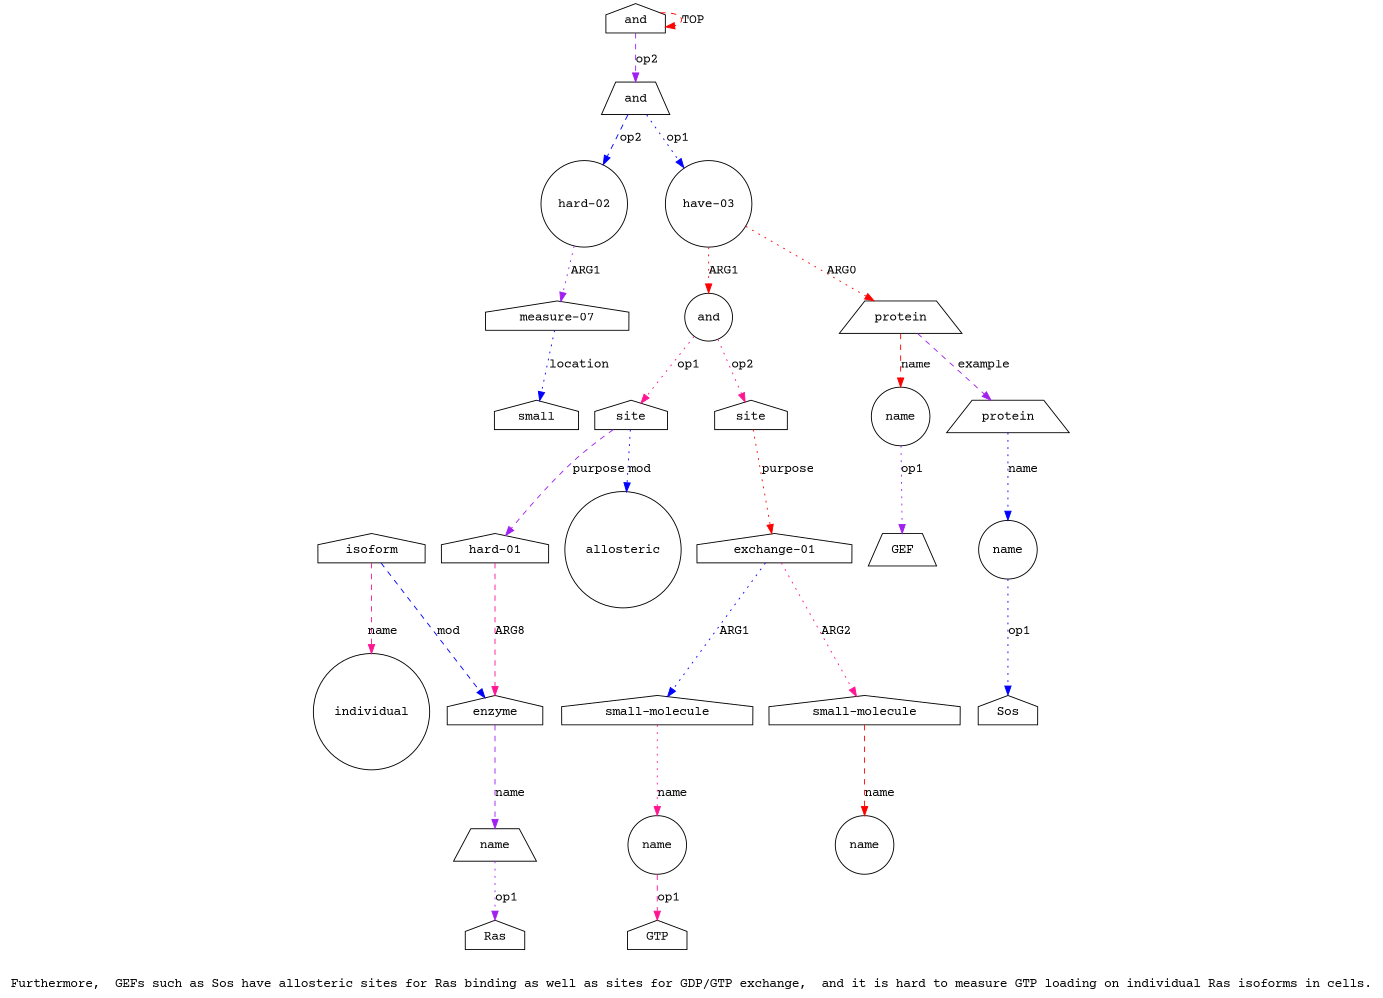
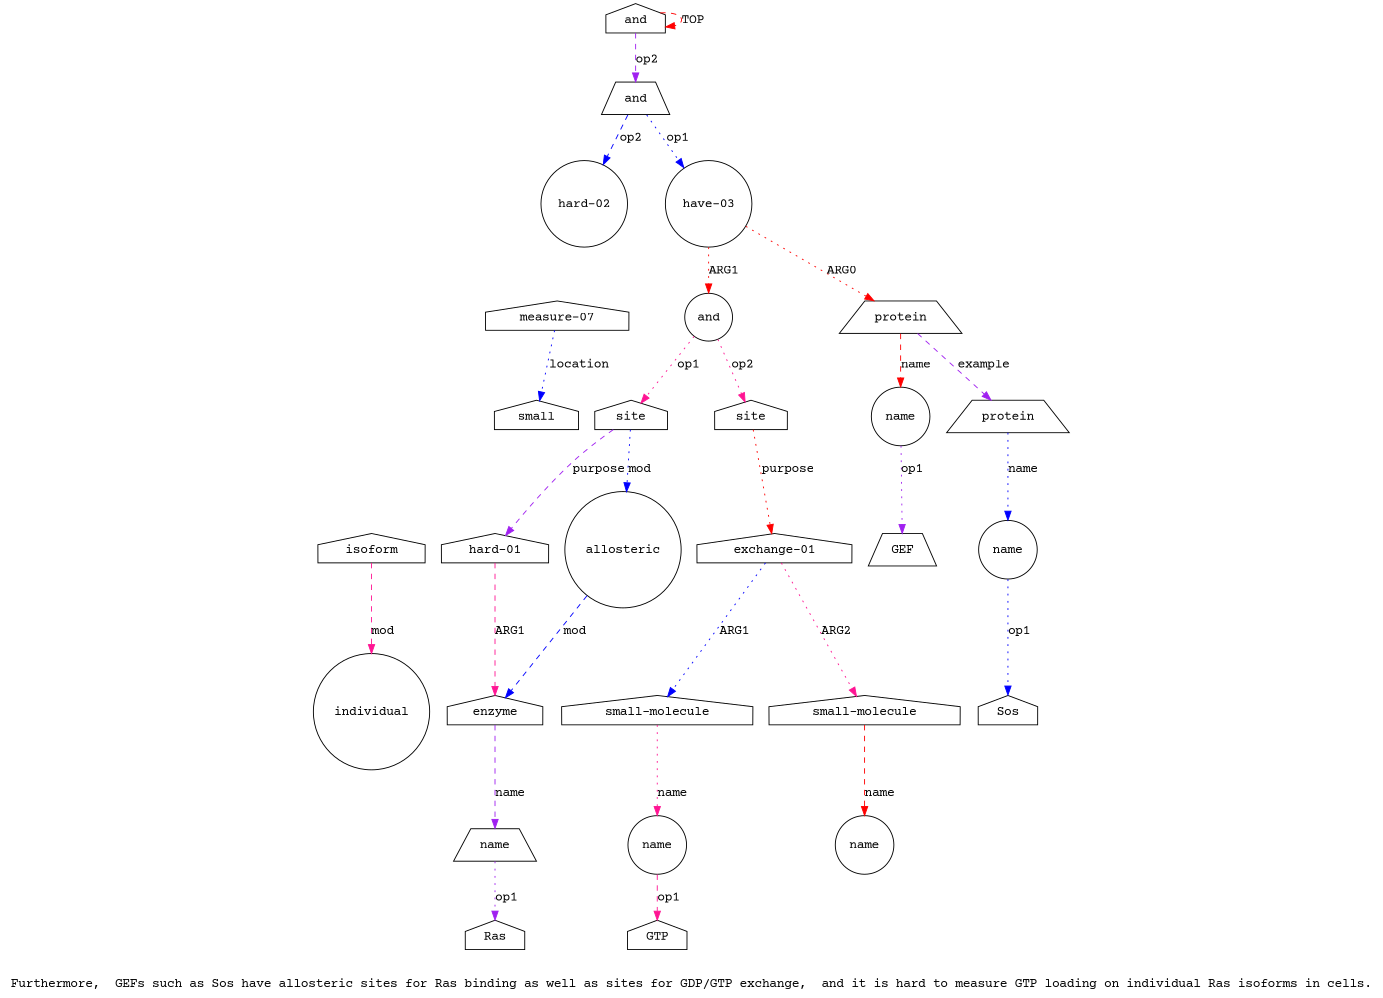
  digraph {
    fontname="Courier Prime"
    label="Furthermore,  GEFs such as Sos have allosteric sites for Ras binding as well as sites for GDP/GTP exchange,  and it is hard to measure GTP loading on individual Ras isoforms in cells."
    node [color=black fontname="Courier Prime" gold_ind=-1 gold_label=name shape=house test_ind=-1 test_label=name]
    edge [color=blue fontname="Courier Prime" gold_label=op1 style=dotted test_label=op1]
    n1 [gold_ind=20 gold_label="measure-01" label="measure-07" test_ind=20 test_label="measure-01"]
    n2 [gold_ind=24 gold_label=cell label=small test_ind=24 test_label=cell]
    n3 [gold_ind=22 gold_label=isoform label=isoform test_ind=22 test_label=isoform]
    n4 [gold_ind=23 gold_label=individual label=individual shape=circle test_ind=23 test_label=individual]
    n5 [gold_ind=11 gold_label=enzyme label=enzyme test_ind=11 test_label=enzyme]
    n6 [gold_ind=15 gold_label="small-molecule" label="small-molecule" test_ind=15 test_label="small-molecule"]
    n7 [gold_ind=16 label=name shape=circle test_ind=16]
    n8 [gold_ind=12 label=name shape=trapezium test_ind=12]
    n9 [gold_label=GTP label=GTP test_label=GTP]
    n10 [gold_label=Ras label=Ras test_label=Ras]
    n11 [gold_label=GEF label=GEF shape=trapezium test_label=GEF]
    n12 [gold_label=Sos label=Sos test_label=Sos]
    n13 [gold_ind=14 gold_label="exchange-01" label="exchange-01" test_ind=14 test_label="exchange-01"]
    n14 [gold_ind=17 gold_label="small-molecule" label="small-molecule" test_ind=17 test_label="small-molecule"]
    n15 [gold_ind=18 label=name shape=circle test_ind=18]
    n16 [gold_ind=10 gold_label="bind-01" label="hard-01" test_ind=10 test_label="bind-01"]
    n17 [gold_ind=13 gold_label=site label=site test_ind=13 test_label=site]
    n18 [gold_ind=19 gold_label="hard-02" label="hard-02" shape=circle test_ind=19 test_label="hard-02"]
    n19 [gold_ind=1 gold_label=and label=and shape=trapezium test_ind=1 test_label=and]
    n20 [gold_ind=2 gold_label="have-03" label="have-03" shape=circle test_ind=2 test_label="have-03"]
    n21 [gold_ind=3 gold_label=protein label=protein shape=trapezium test_ind=3 test_label=protein]
    n22 [gold_ind=7 gold_label=and label=and shape=circle test_ind=7 test_label=and]
    n23 [gold_ind=5 gold_label=protein label=protein shape=trapezium test_ind=5 test_label=protein]
    n24 [gold_ind=4 label=name shape=circle test_ind=4]
    n25 [gold_ind=8 gold_label=site label=site test_ind=8 test_label=site]
    n26 [gold_ind=0 gold_label=and label=and test_ind=0 test_label=and]
    n27 [gold_ind=6 label=name shape=circle test_ind=6]
    n28 [gold_ind=9 gold_label=allosteric label=allosteric shape=circle test_ind=9 test_label=allosteric]
    n1 -> n2 [gold_label=location label=location test_label=location]
-   n3 -> n4 [color=deeppink gold_label=mod label=name style=dashed test_label=mod]
-   n3 -> n5 [gold_label=mod label=mod style=dashed test_label=mod]
+   n3 -> n4 [color=deeppink gold_label=mod label=mod style=dashed test_label=mod]
+   n28 -> n5 [gold_label=mod label=mod style=dashed test_label=mod]
    n5 -> n8 [color=purple gold_label=name label=name style=dashed test_label=name]
    n6 -> n7 [color=deeppink gold_label=name label=name test_label=name]
    n7 -> n9 [color=deeppink label=op1 style=dashed]
    n8 -> n10 [color=purple label=op1]
    n13 -> n6 [gold_label=ARG1 label=ARG1 test_label=ARG1]
    n13 -> n14 [color=deeppink gold_label=ARG2 label=ARG2 test_label=ARG2]
    n14 -> n15 [color=red gold_label=name label=name style=dashed test_label=name]
-   n16 -> n5 [color=deeppink gold_label=ARG1 label=ARG8 style=dashed test_label=ARG1]
+   n16 -> n5 [color=deeppink gold_label=ARG1 label=ARG1 style=dashed test_label=ARG1]
    n17 -> n13 [color=red gold_label=purpose label=purpose test_label=purpose]
-   n18 -> n1 [color=purple gold_label=ARG1 label=ARG1 test_label=ARG1]
    n19 -> n18 [gold_label=op2 label=op2 style=dashed test_label=op2]
    n19 -> n20 [label=op1]
    n20 -> n21 [color=red gold_label=ARG0 label=ARG0 test_label=ARG0]
    n20 -> n22 [color=red gold_label=ARG1 label=ARG1 test_label=ARG1]
    n21 -> n23 [color=purple gold_label=example label=example style=dashed test_label=example]
    n21 -> n24 [color=red gold_label=name label=name style=dashed test_label=name]
    n22 -> n17 [color=deeppink gold_label=op2 label=op2 test_label=op2]
    n22 -> n25 [color=deeppink label=op1]
    n23 -> n27 [gold_label=name label=name test_label=name]
    n24 -> n11 [color=purple label=op1]
    n25 -> n16 [color=purple gold_label=purpose label=purpose style=dashed test_label=purpose]
    n25 -> n28 [gold_label=mod label=mod test_label=mod]
    n26 -> n19 [color=purple gold_label=op2 label=op2 style=dashed test_label=op2]
    n26 -> n26 [color=red gold_label=TOP label=TOP style=dashed test_label=TOP]
    n27 -> n12 [label=op1]
  }
